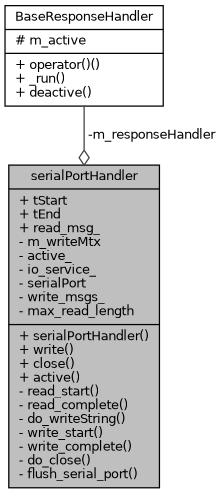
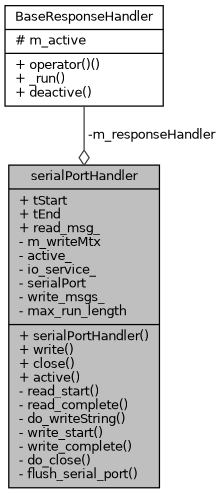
  digraph {
    fontname="DejaVu Sans"
    node [color=black fontname="DejaVu Sans" fontsize=10 shape=record style=filled]
-   n1 [fillcolor=grey75 fontcolor=black height=0.2 label="{serialPortHandler\n|+ tStart\l+ tEnd\l+ read_msg_\l- m_writeMtx\l- active_\l- io_service_\l- serialPort\l- write_msgs_\l- max_read_length\l|+ serialPortHandler()\l+ write()\l+ close()\l+ active()\l- read_start()\l- read_complete()\l- do_writeString()\l- write_start()\l- write_complete()\l- do_close()\l- flush_serial_port()\l}" width=0.4]
+   n1 [fillcolor=grey75 fontcolor=black height=0.2 label="{serialPortHandler\n|+ tStart\l+ tEnd\l+ read_msg_\l- m_writeMtx\l- active_\l- io_service_\l- serialPort\l- write_msgs_\l- max_run_length\l|+ serialPortHandler()\l+ write()\l+ close()\l+ active()\l- read_start()\l- read_complete()\l- do_writeString()\l- write_start()\l- write_complete()\l- do_close()\l- flush_serial_port()\l}" width=0.4]
    n2 [fillcolor=white height=0.2 label="{BaseResponseHandler\n|# m_active\l|+ operator()()\l+ _run()\l+ deactive()\l}" width=0.4]
    n2 -> n1 [arrowhead=odiamond color=grey25 fontname="DejaVu Sans" fontsize=10 label=" -m_responseHandler" labelfontname=Helvetica labelfontsize=10 style=solid]
  }
